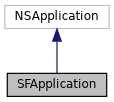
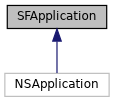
  digraph {
    node [fontname=Helvetica fontsize=10 shape=record style=filled]
    n1 [color=black fillcolor=grey75 fontcolor=black height=0.2 label=SFApplication width=0.4]
    n2 [color=grey75 fillcolor=white height=0.2 label=NSApplication width=0.4]
-   n2 -> n1 [color=midnightblue dir=back fontname=Helvetica fontsize=10 labelfontname=Helvetica labelfontsize=10 style=solid]
+   n1 -> n2 [color=midnightblue dir=back fontname=Helvetica fontsize=10 labelfontname=Helvetica labelfontsize=10 style=solid]
  }
